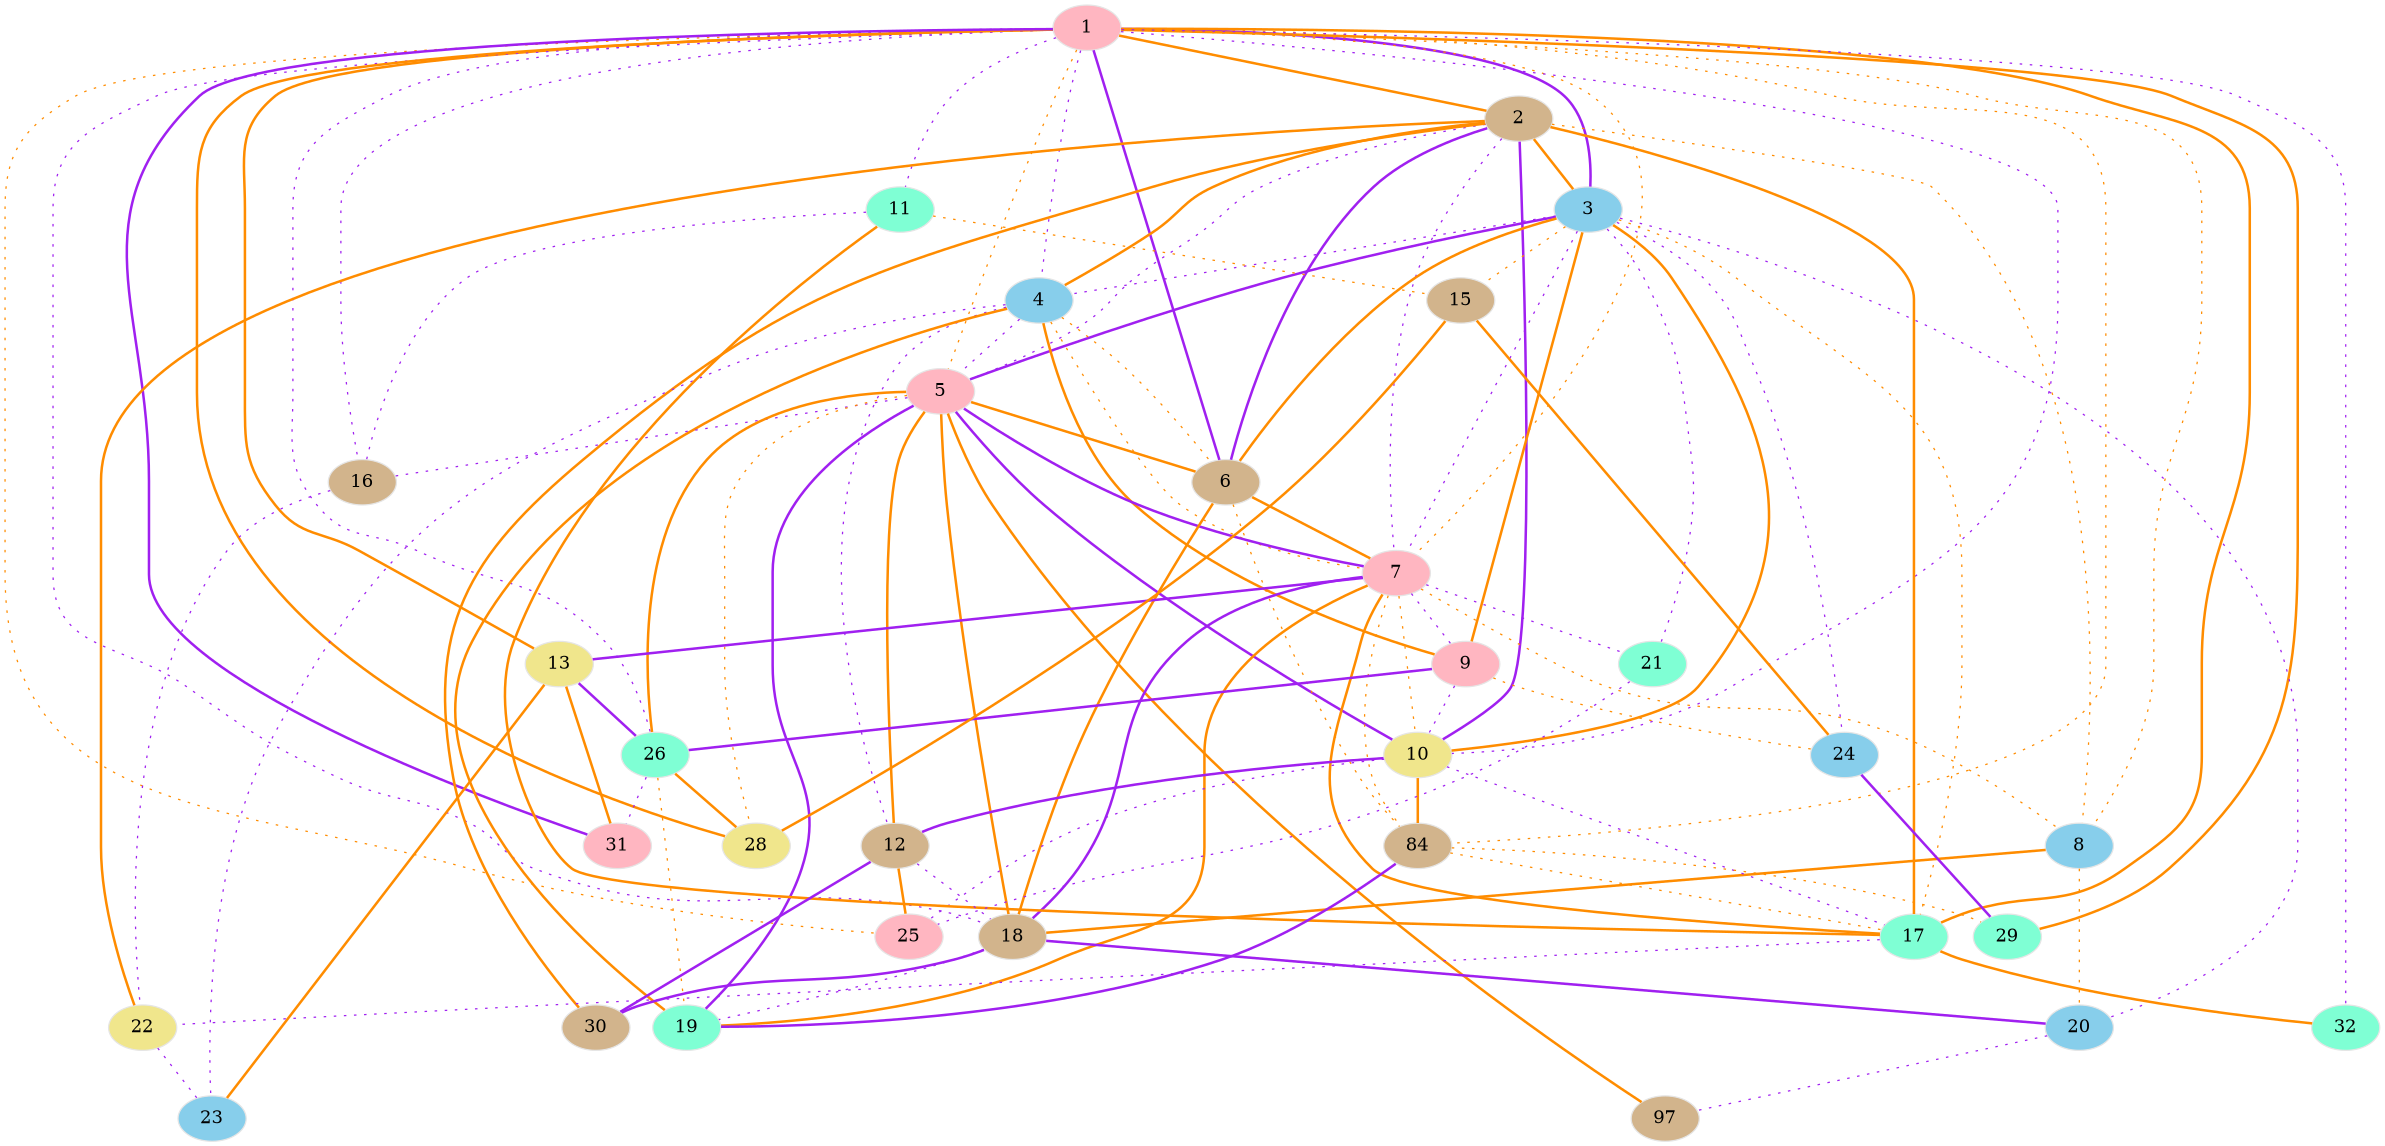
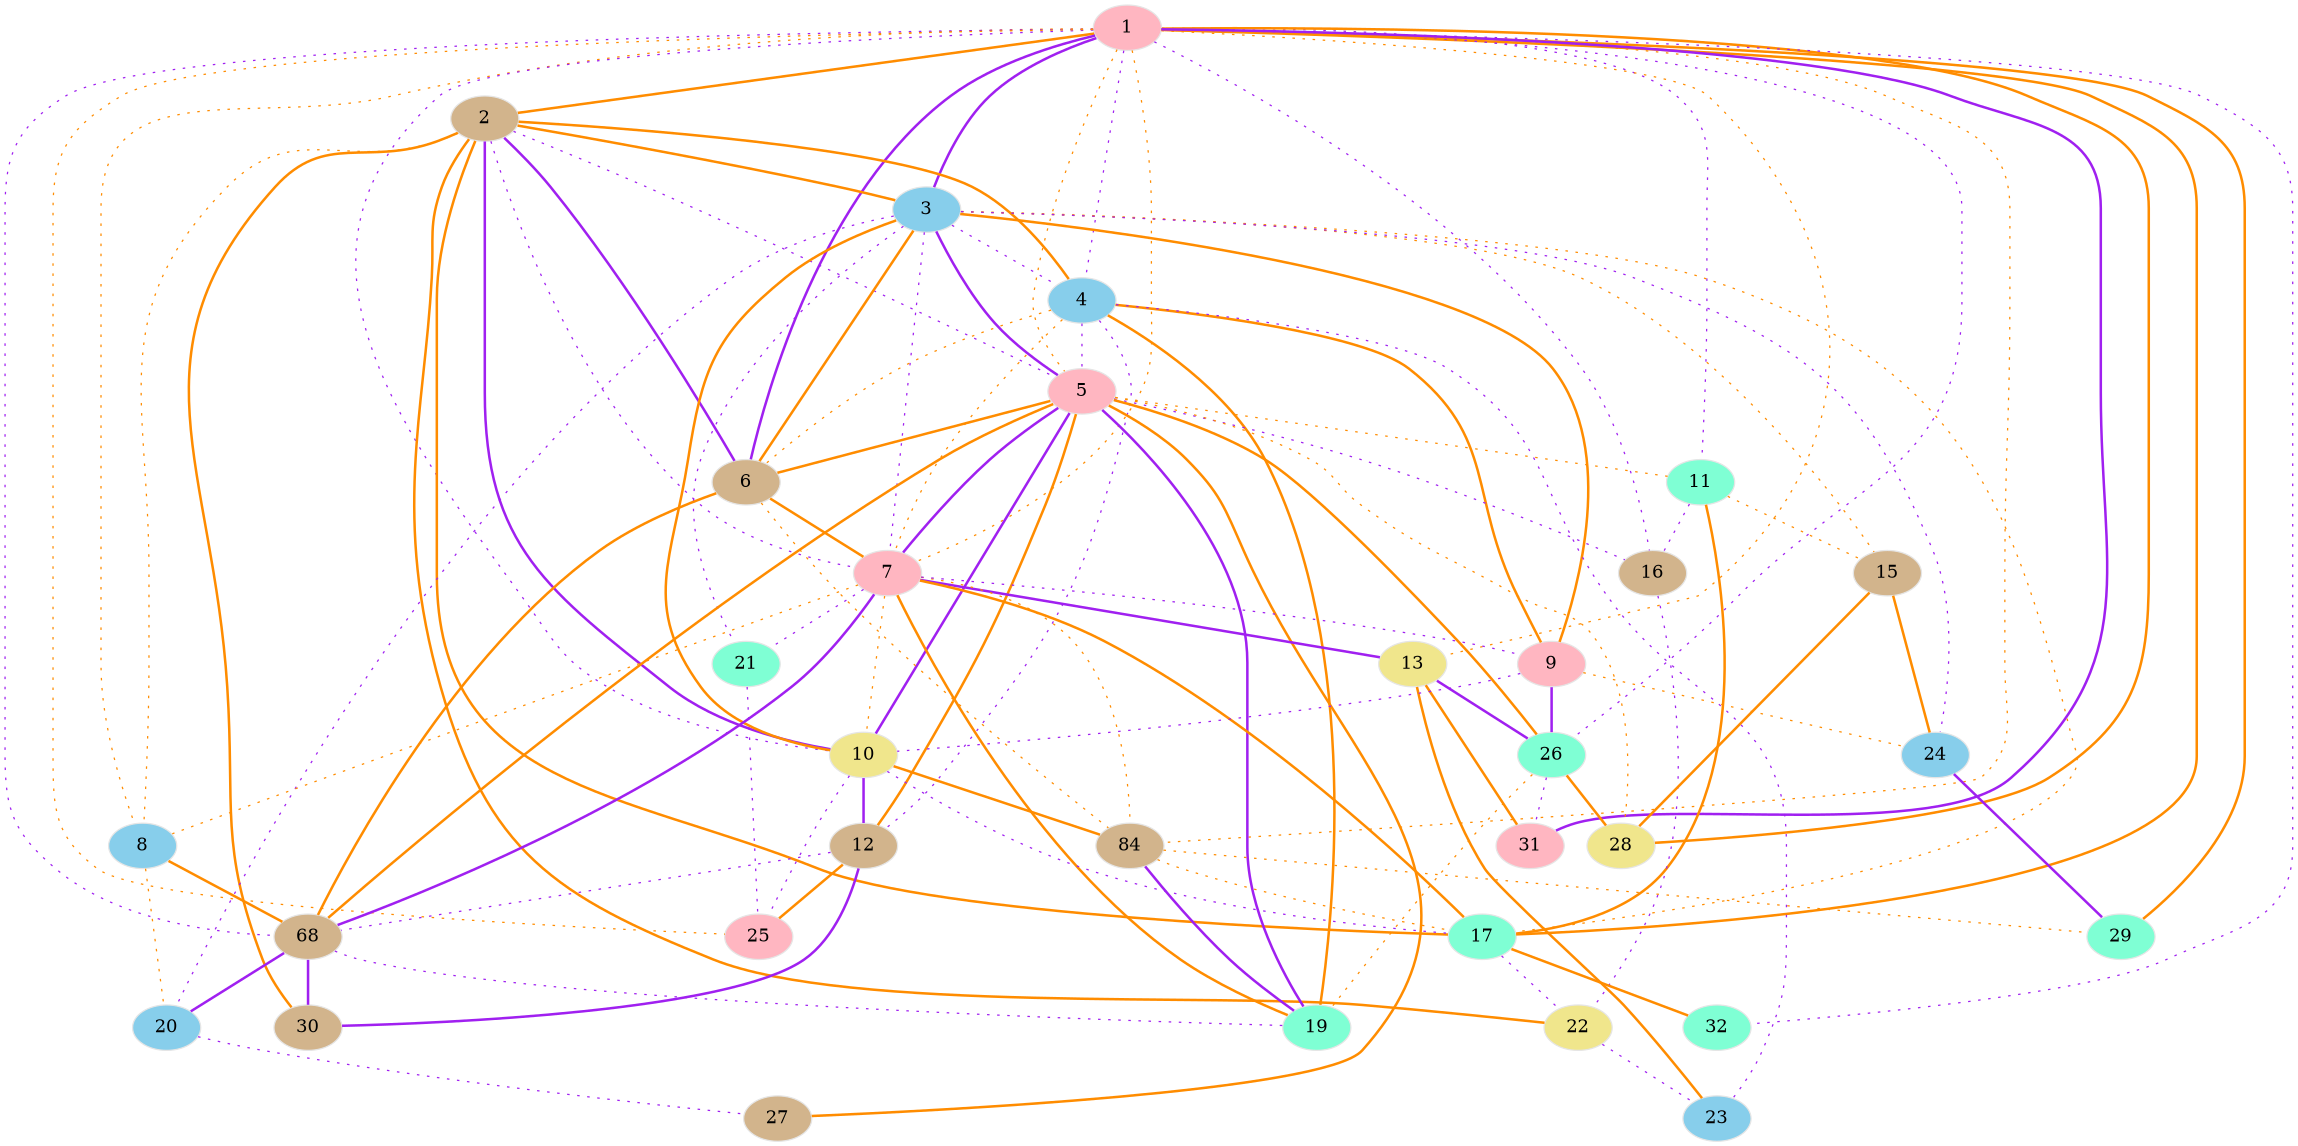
  graph {
    node [color=gray90 fillcolor=tan style=filled]
    edge [color=darkorange style=dotted weight=1.0]
    1 [fillcolor=lightpink]
    2
    3 [fillcolor=skyblue]
    4 [fillcolor=skyblue]
    5 [fillcolor=lightpink]
    6
    7 [fillcolor=lightpink]
    8 [fillcolor=skyblue]
    10 [fillcolor=khaki]
    11 [fillcolor=aquamarine]
    13 [fillcolor=khaki]
    n12 [label=84]
    16
    17 [fillcolor=aquamarine]
-   18
+   18 [label=68]
    25 [fillcolor=lightpink]
    26 [fillcolor=aquamarine]
    28 [fillcolor=khaki]
    29 [fillcolor=aquamarine]
    31 [fillcolor=lightpink]
    32 [fillcolor=aquamarine]
    22 [fillcolor=khaki]
    30
    9 [fillcolor=lightpink]
    15
    20 [fillcolor=skyblue]
    21 [fillcolor=aquamarine]
    24 [fillcolor=skyblue]
    12
    19 [fillcolor=aquamarine]
    23 [fillcolor=skyblue]
-   27 [label=97]
+   27
    1 -- 2 [style=bold weight=2.0]
    1 -- 3 [color=purple style=bold weight=2.0]
    1 -- 4 [color=purple weight=4.0]
    1 -- 5 [weight=2.0]
    1 -- 6 [color=purple style=bold weight=2.0]
    1 -- 7 [weight=4.0]
    1 -- 8
    1 -- 10 [color=purple]
    1 -- 11 [color=purple weight=2.0]
-   1 -- 13 [style=bold]
+   1 -- 13
    1 -- n12
    1 -- 16 [color=purple]
    1 -- 17 [style=bold]
    1 -- 18 [color=purple]
    1 -- 25 [weight=2.0]
    1 -- 26 [color=purple]
    1 -- 28 [style=bold]
    1 -- 29 [style=bold weight=2.0]
    1 -- 31 [color=purple style=bold]
    1 -- 32 [color=purple weight=2.0]
    2 -- 3 [style=bold weight=2.0]
    2 -- 4 [style=bold weight=2.0]
    2 -- 5 [color=purple]
    2 -- 6 [color=purple style=bold]
    2 -- 7 [color=purple weight=3.0]
    2 -- 8
    2 -- 10 [color=purple style=bold]
    2 -- 17 [style=bold weight=8.0]
    2 -- 22 [style=bold]
    2 -- 30 [style=bold]
    3 -- 4 [color=purple weight=2.0]
    3 -- 5 [color=purple style=bold]
    3 -- 6 [style=bold weight=2.0]
    3 -- 7 [color=purple weight=3.0]
    3 -- 10 [style=bold]
    3 -- 17
    3 -- 9 [style=bold]
    3 -- 15 [weight=2.0]
    3 -- 20 [color=purple]
    3 -- 21 [color=purple weight=3.0]
    3 -- 24 [color=purple weight=3.0]
    4 -- 5 [color=purple weight=3.0]
    4 -- 6 [weight=2.0]
    4 -- 7 [weight=4.0]
    4 -- 9 [style=bold]
    4 -- 12 [color=purple]
    4 -- 19 [style=bold weight=7.0]
    4 -- 23 [color=purple weight=2.0]
    5 -- 6 [style=bold]
    5 -- 7 [color=purple style=bold weight=2.0]
    5 -- 10 [color=purple style=bold]
+   5 -- 11
    5 -- 16 [color=purple]
    5 -- 18 [style=bold weight=3.0]
    5 -- 26 [style=bold]
    5 -- 28 [weight=3.0]
    5 -- 12 [style=bold weight=2.0]
    5 -- 19 [color=purple style=bold weight=2.0]
    5 -- 27 [style=bold]
    6 -- 7 [style=bold weight=2.0]
    6 -- n12 [weight=2.0]
    6 -- 18 [style=bold]
    7 -- 8
    7 -- 10 [weight=8.0]
    7 -- 13 [color=purple style=bold]
    7 -- n12
    7 -- 17 [style=bold]
    7 -- 18 [color=purple style=bold]
    7 -- 9 [color=purple]
    7 -- 21 [color=purple weight=4.0]
    7 -- 19 [style=bold weight=2.0]
    8 -- 18 [style=bold]
    8 -- 20 [weight=3.0]
    10 -- n12 [style=bold]
    10 -- 17 [color=purple]
    10 -- 25 [color=purple weight=2.0]
    10 -- 12 [color=purple style=bold]
    11 -- 16 [color=purple]
    11 -- 17 [style=bold]
    11 -- 15
    13 -- 26 [color=purple style=bold]
    13 -- 31 [style=bold]
    13 -- 23 [style=bold]
    n12 -- 17 [weight=2.0]
    n12 -- 29
    n12 -- 19 [color=purple style=bold]
    16 -- 22 [color=purple weight=2.0]
    17 -- 32 [style=bold]
    17 -- 22 [color=purple]
    18 -- 30 [color=purple style=bold]
    18 -- 20 [color=purple style=bold]
    18 -- 19 [color=purple]
    26 -- 28 [style=bold]
    26 -- 31 [color=purple weight=2.0]
    26 -- 19
    22 -- 23 [color=purple]
    9 -- 10 [color=purple]
    9 -- 26 [color=purple style=bold weight=2.0]
    9 -- 24
    15 -- 28 [style=bold]
    15 -- 24 [style=bold]
    20 -- 27 [color=purple]
    21 -- 25 [color=purple]
    24 -- 29 [color=purple style=bold]
    12 -- 18 [color=purple]
    12 -- 25 [style=bold]
    12 -- 30 [color=purple style=bold]
  }
